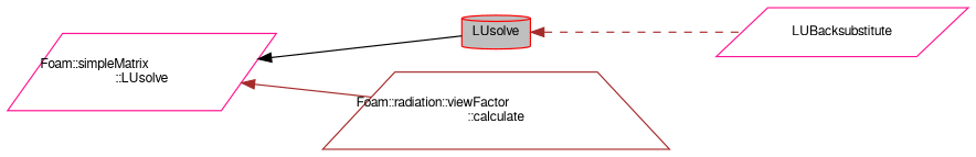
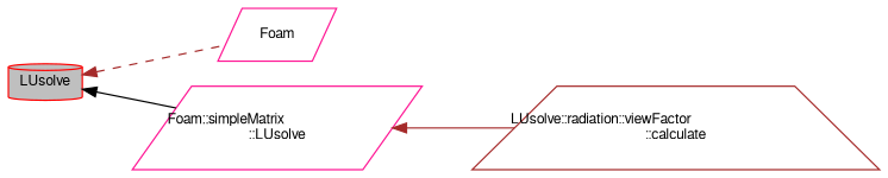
  digraph {
    rankdir=LR
    node [color=deeppink fontname=FreeSans fontsize=10 shape=parallelogram]
    edge [color=brown dir=back fontname=FreeSans fontsize=10 labelfontname=FreeSans labelfontsize=10 style=solid]
    n1 [color=red fillcolor=grey75 fontcolor=black height=0.2 label=LUsolve shape=cylinder style=filled width=0.4]
-   n2 [height=0.2 label=LUBacksubstitute width=0.4]
+   n2 [height=0.2 label=Foam width=0.4]
    n3 [height=0.2 label="Foam::simpleMatrix\l::LUsolve" width=0.4]
-   n4 [color=brown height=0.2 label="Foam::radiation::viewFactor\l::calculate" shape=trapezium width=0.4]
+   n4 [color=brown height=0.2 label="LUsolve::radiation::viewFactor\l::calculate" shape=trapezium width=0.4]
    n1 -> n2 [style=dashed]
-   n3 -> n1 [color=black]
+   n1 -> n3 [color=black]
    n3 -> n4
  }
